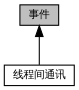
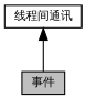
  digraph {
    rankdir=TB
    fontname="Playfair Display"
    node [color=black fontname="Playfair Display" fontsize=10 shape=record style=filled]
    n1 [fillcolor=grey75 fontcolor=black height=0.2 label="事件" width=0.4]
    n2 [fillcolor=white height=0.2 label="线程间通讯" width=0.4]
-   n1 -> n2 [dir=back fontname="Playfair Display" fontsize=10 labelfontname="FreeSans.ttf" labelfontsize=10 shape=plaintext style=solid]
+   n2 -> n1 [dir=back fontname="Playfair Display" fontsize=10 labelfontname="FreeSans.ttf" labelfontsize=10 shape=plaintext style=solid]
  }
